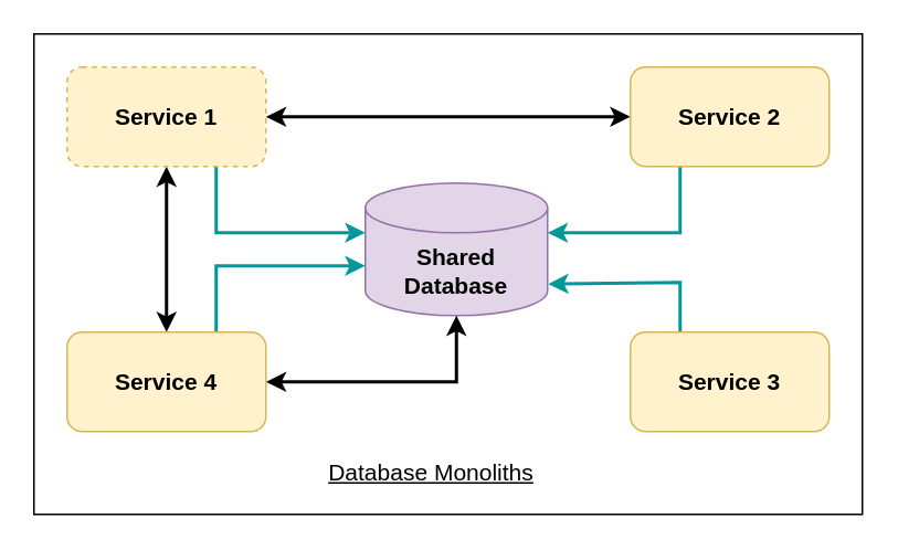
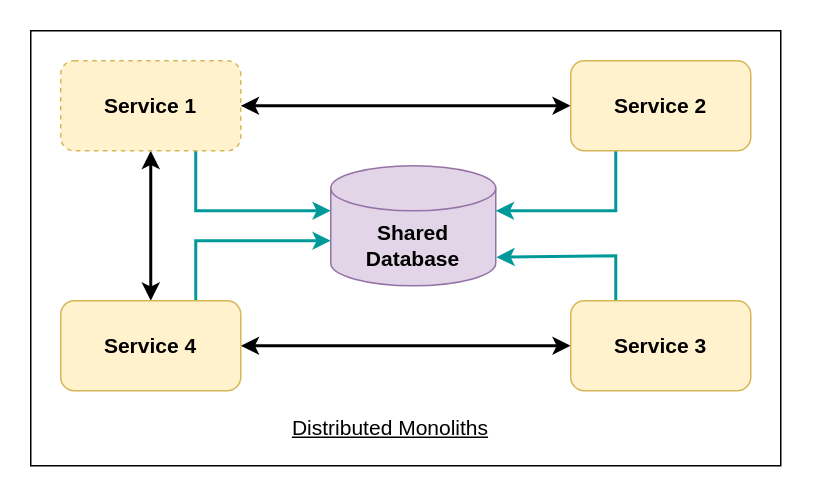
  <mxCell id="0" />
  <mxCell id="1" parent="0" />
  <mxCell id="2" value="" style="rounded=0;whiteSpace=wrap;html=1;fontSize=14;" parent="1" vertex="1"><mxGeometry x="20" y="20" width="500" height="290" as="geometry" /></mxCell>
  <mxCell id="3" value="Shared Database" style="shape=cylinder3;whiteSpace=wrap;html=1;boundedLbl=1;backgroundOutline=1;size=15;fillColor=#e1d5e7;strokeColor=#9673a6;fontSize=14;fontStyle=1" parent="1" vertex="1"><mxGeometry x="220" y="110" width="110" height="80" as="geometry" /></mxCell>
  <mxCell id="4" style="edgeStyle=orthogonalEdgeStyle;rounded=0;orthogonalLoop=1;jettySize=auto;html=1;entryX=0;entryY=0.5;entryDx=0;entryDy=0;strokeWidth=2;strokeColor=default;startArrow=classic;startFill=1;" parent="1" source="7" target="14" edge="1"><mxGeometry relative="1" as="geometry" /></mxCell>
  <mxCell id="5" style="edgeStyle=orthogonalEdgeStyle;rounded=0;orthogonalLoop=1;jettySize=auto;html=1;strokeColor=default;strokeWidth=2;startArrow=classic;startFill=1;" parent="1" source="7" target="10" edge="1"><mxGeometry relative="1" as="geometry" /></mxCell>
  <mxCell id="6" style="edgeStyle=orthogonalEdgeStyle;rounded=0;orthogonalLoop=1;jettySize=auto;html=1;fontSize=14;strokeColor=#009999;strokeWidth=2;exitX=0.75;exitY=1;exitDx=0;exitDy=0;" parent="1" source="7" edge="1"><mxGeometry relative="1" as="geometry"><mxPoint x="220" y="140" as="targetPoint" /><Array as="points"><mxPoint x="130" y="140" /><mxPoint x="220" y="140" /></Array></mxGeometry></mxCell>
  <mxCell id="7" value="Service 1" style="rounded=1;whiteSpace=wrap;html=1;fontSize=14;fontStyle=1;fillColor=#fff2cc;strokeColor=#d6b656;dashed=1;" parent="1" vertex="1"><mxGeometry x="40" y="40" width="120" height="60" as="geometry" /></mxCell>
- <mxCell id="8" style="edgeStyle=orthogonalEdgeStyle;rounded=0;orthogonalLoop=1;jettySize=auto;html=1;strokeColor=default;strokeWidth=2;startArrow=classic;startFill=1;" parent="1" source="10" target="3" edge="1"><mxGeometry relative="1" as="geometry" /></mxCell>
+ <mxCell id="8" style="edgeStyle=orthogonalEdgeStyle;rounded=0;orthogonalLoop=1;jettySize=auto;html=1;entryX=0;entryY=0.5;entryDx=0;entryDy=0;strokeColor=default;strokeWidth=2;startArrow=classic;startFill=1;" parent="1" source="10" target="12" edge="1"><mxGeometry relative="1" as="geometry" /></mxCell>
  <mxCell id="9" style="edgeStyle=orthogonalEdgeStyle;rounded=0;orthogonalLoop=1;jettySize=auto;html=1;fontSize=14;strokeColor=#009999;strokeWidth=2;" parent="1" source="10" edge="1"><mxGeometry relative="1" as="geometry"><mxPoint x="220" y="160" as="targetPoint" /><Array as="points"><mxPoint x="130" y="160" /><mxPoint x="220" y="160" /></Array></mxGeometry></mxCell>
  <mxCell id="10" value="Service 4" style="rounded=1;whiteSpace=wrap;html=1;fontSize=14;fontStyle=1;fillColor=#fff2cc;strokeColor=#d6b656;" parent="1" vertex="1"><mxGeometry x="40" y="200" width="120" height="60" as="geometry" /></mxCell>
  <mxCell id="11" style="edgeStyle=orthogonalEdgeStyle;rounded=0;orthogonalLoop=1;jettySize=auto;html=1;entryX=1.004;entryY=0.762;entryDx=0;entryDy=0;entryPerimeter=0;fontSize=14;strokeColor=#009999;strokeWidth=2;" parent="1" source="12" target="3" edge="1"><mxGeometry relative="1" as="geometry"><Array as="points"><mxPoint x="410" y="170" /><mxPoint x="330" y="170" /></Array></mxGeometry></mxCell>
  <mxCell id="12" value="Service 3" style="rounded=1;whiteSpace=wrap;html=1;fontSize=14;fontStyle=1;fillColor=#fff2cc;strokeColor=#d6b656;" parent="1" vertex="1"><mxGeometry x="380" y="200" width="120" height="60" as="geometry" /></mxCell>
  <mxCell id="13" style="edgeStyle=orthogonalEdgeStyle;rounded=0;orthogonalLoop=1;jettySize=auto;html=1;fontSize=14;strokeColor=#009999;strokeWidth=2;" parent="1" source="14" edge="1"><mxGeometry relative="1" as="geometry"><mxPoint x="330" y="140" as="targetPoint" /><Array as="points"><mxPoint x="410" y="140" /><mxPoint x="330" y="140" /></Array></mxGeometry></mxCell>
  <mxCell id="14" value="Service 2" style="rounded=1;whiteSpace=wrap;html=1;fontSize=14;fontStyle=1;fillColor=#fff2cc;strokeColor=#d6b656;" parent="1" vertex="1"><mxGeometry x="380" y="40" width="120" height="60" as="geometry" /></mxCell>
- <mxCell id="15" value="Database Monoliths" style="text;html=1;strokeColor=none;fillColor=none;align=center;verticalAlign=middle;whiteSpace=wrap;rounded=0;fontSize=14;fontStyle=4" parent="1" vertex="1"><mxGeometry x="160" y="270" width="200" height="30" as="geometry" /></mxCell>
+ <mxCell id="15" value="Distributed Monoliths" style="text;html=1;strokeColor=none;fillColor=none;align=center;verticalAlign=middle;whiteSpace=wrap;rounded=0;fontSize=14;fontStyle=4" parent="1" vertex="1"><mxGeometry x="160" y="270" width="200" height="30" as="geometry" /></mxCell>
